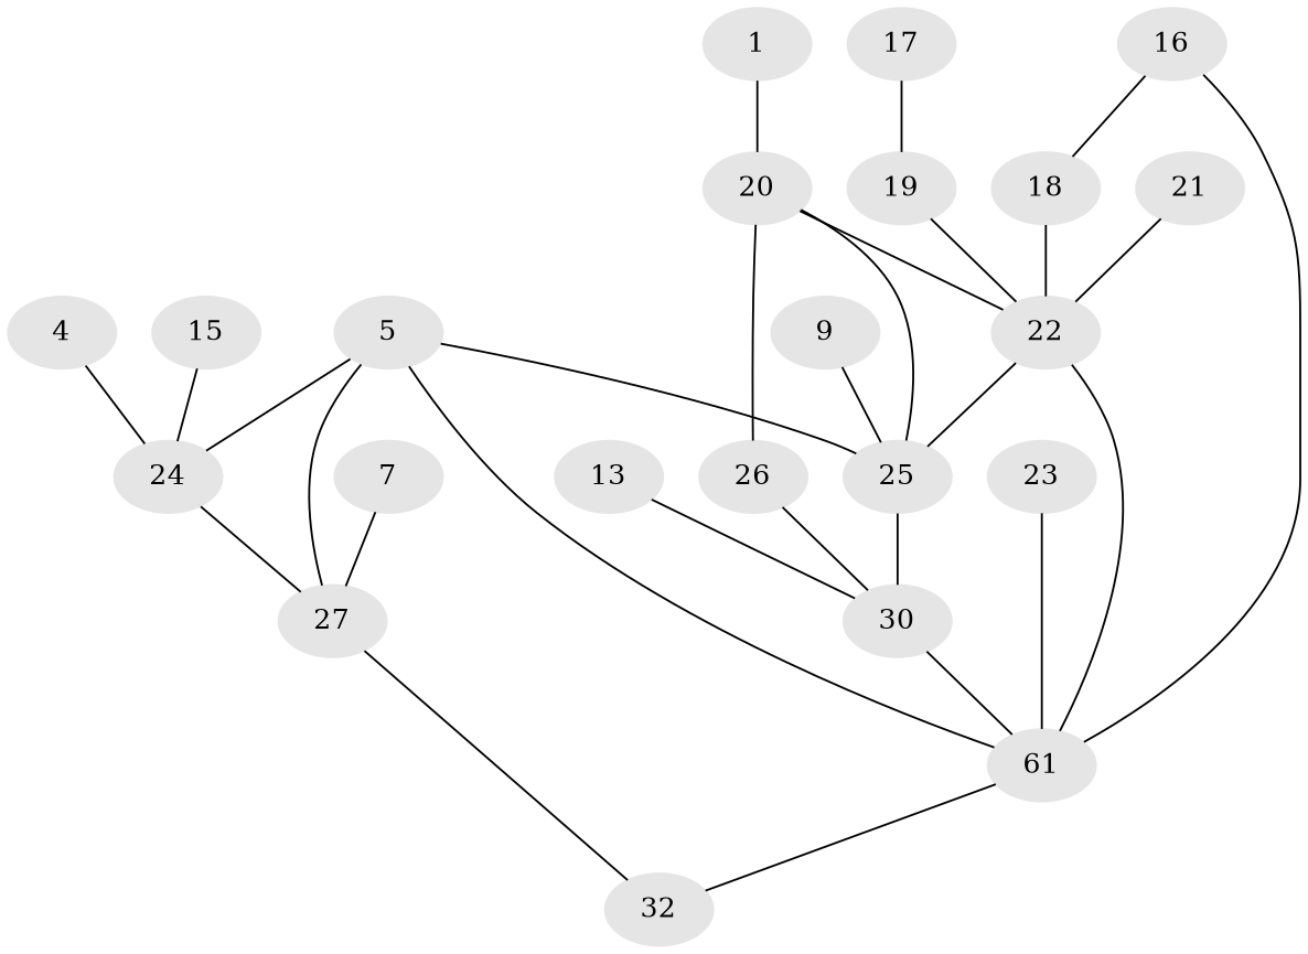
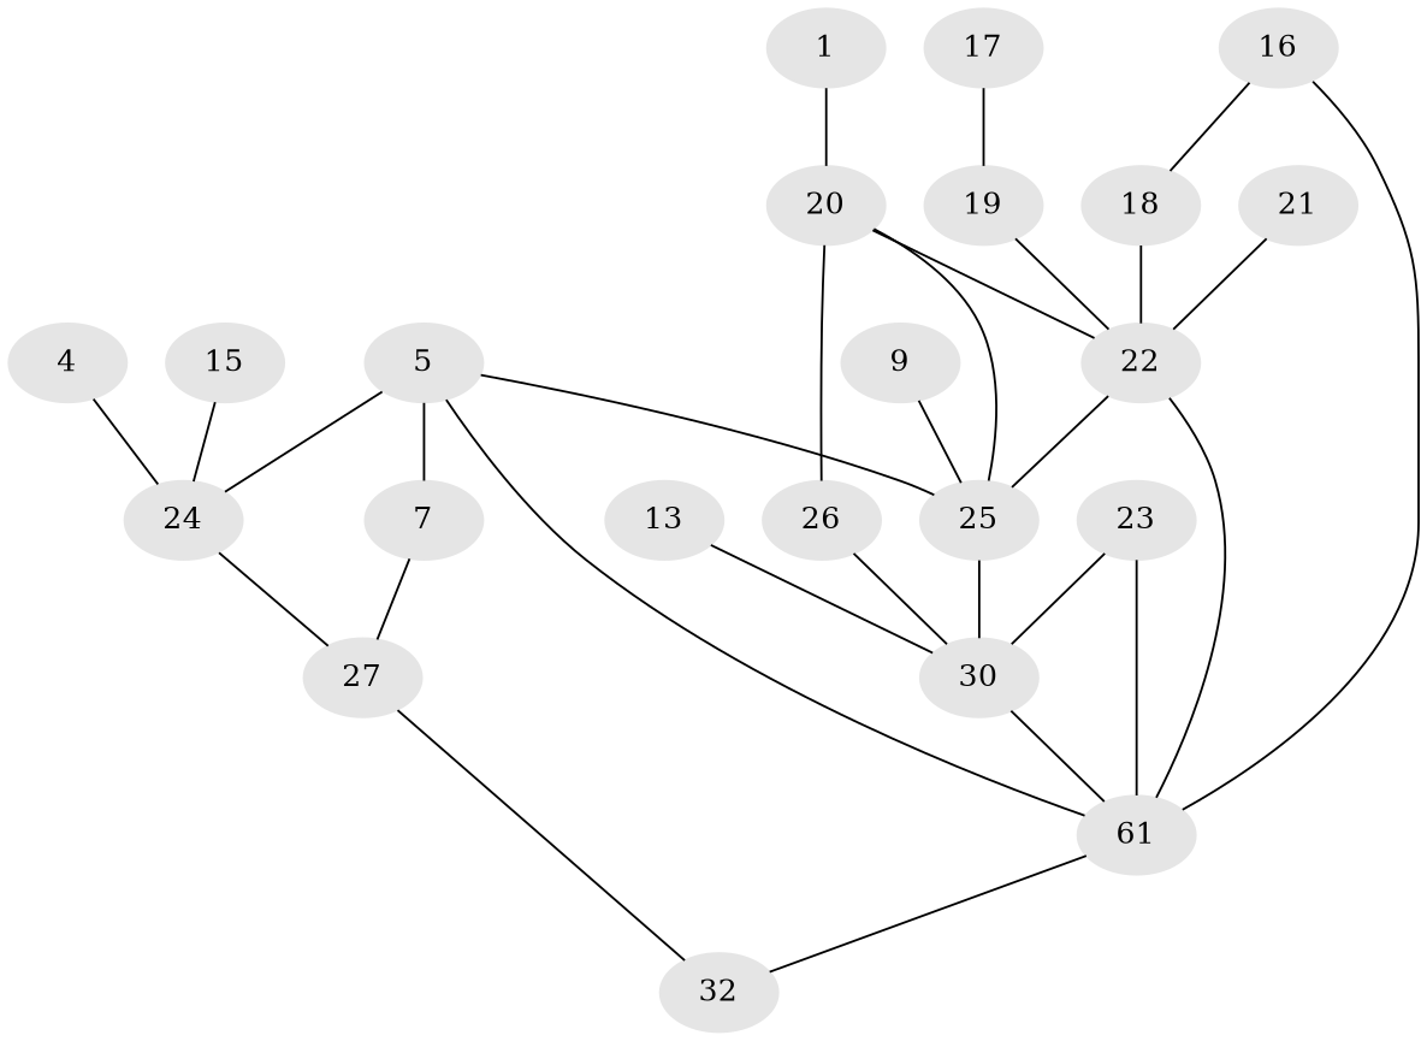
  graph {
    node [color=gray90 style=filled]
    edge [weight=1.0]
    1
    20
    25
    22
    26
    4
    24
    27
    5
    n10 [label=61]
    30
    32
    7
    9
    13
    15
    16
    18
    17
    19
    21
    23
    1 -- 20
    20 -- 25
    20 -- 22
    20 -- 26
    25 -- 30
    22 -- 25
    22 -- n10
    26 -- 30
    4 -- 24
    24 -- 27
    27 -- 32
    5 -- 25
    5 -- 24
-   5 -- 27
+   5 -- 7
    5 -- n10
    n10 -- 32
    30 -- n10
    7 -- 27
    9 -- 25
    13 -- 30
    15 -- 24
    16 -- n10
    16 -- 18
    18 -- 22
    17 -- 19
    19 -- 22
    21 -- 22
    23 -- n10 [weight=2.0]
+   23 -- 30
  }
